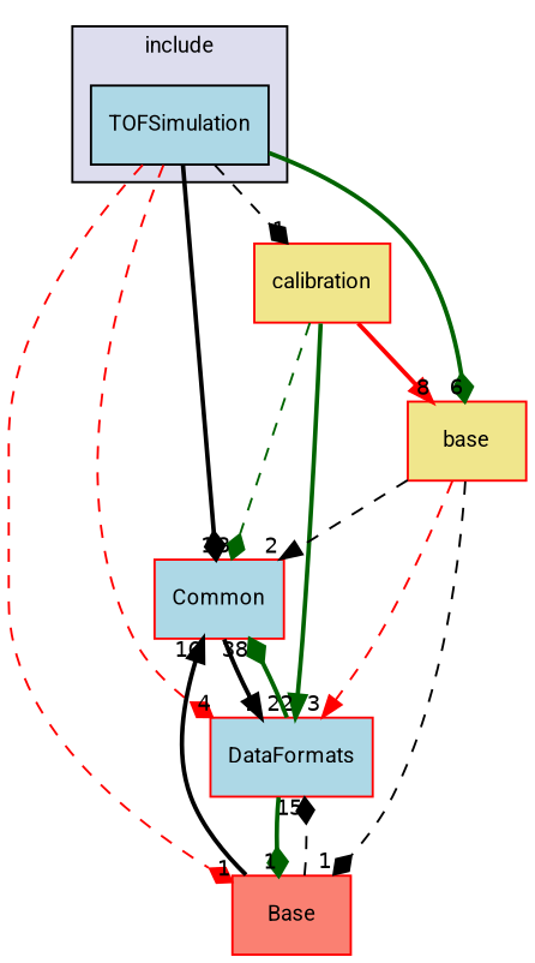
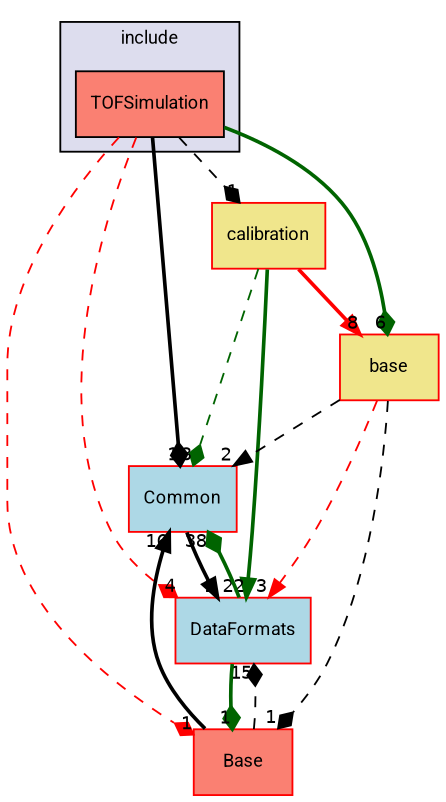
  digraph {
    compound=true
    fontname=Roboto
    node [fillcolor=salmon fontname=Roboto fontsize=10 shape=box style=filled color=red]
    edge [arrowhead=diamond color=black fontname=Roboto headlabel=1 labeldistance=1.5 labelfontname=Helvetica labelfontsize=10 style=dashed]
-   n1 [fillcolor=lightblue label=TOFSimulation pencolor=black color=""]
+   n1 [label=TOFSimulation pencolor=black color=""]
    n2 [fillcolor=khaki label=calibration]
    n3 [fillcolor=lightblue label=Common]
    n4 [label=Base]
    n5 [fillcolor=khaki label=base]
    n6 [fillcolor=lightblue label=DataFormats]
    subgraph cluster_1 {
      bgcolor="#ddddee"
      fontsize=10
      label=include
      pencolor=black
      n1
    }
    n1 -> n2
    n1 -> n3 [style=bold]
    n1 -> n4 [color=red]
    n1 -> n5 [color=darkgreen headlabel=6 style=bold]
    n1 -> n6 [color=red headlabel=4]
    n2 -> n3 [color=darkgreen headlabel=8]
    n2 -> n5 [arrowhead=normal color=red headlabel=8 style=bold]
    n2 -> n6 [arrowhead=normal color=darkgreen headlabel=22 style=bold]
    n3 -> n6 [arrowhead=normal headlabel=2 style=bold]
    n4 -> n3 [arrowhead=normal headlabel=16 style=bold]
    n4 -> n6 [headlabel=15]
    n5 -> n3 [arrowhead=normal headlabel=2]
    n5 -> n4
    n5 -> n6 [arrowhead=normal color=red headlabel=3]
    n6 -> n3 [color=darkgreen headlabel=38 style=bold]
    n6 -> n4 [color=darkgreen style=bold]
  }
